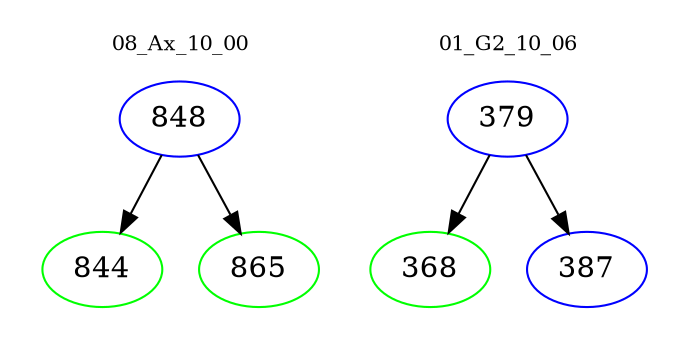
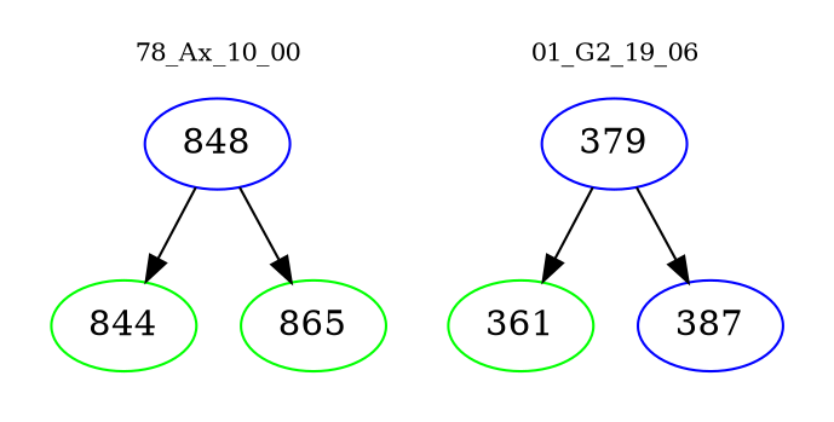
  digraph {
    node [color=blue]
    edge [color=black]
    n1 [label=848]
    n2 [color=green label=844]
    n3 [color=green label=865]
    n4 [label=379]
-   n5 [color=green label=368]
+   n5 [color=green label=361]
    n6 [label=387]
    subgraph cluster_1 {
      color=white
      fontsize=10
-     label="08_Ax_10_00"
+     label="78_Ax_10_00"
      n1
      n2
      n3
    }
    subgraph cluster_2 {
      color=white
      fontsize=10
-     label="01_G2_10_06"
+     label="01_G2_19_06"
      n4
      n5
      n6
    }
    n1 -> n2
    n1 -> n3
    n4 -> n5
    n4 -> n6
  }
